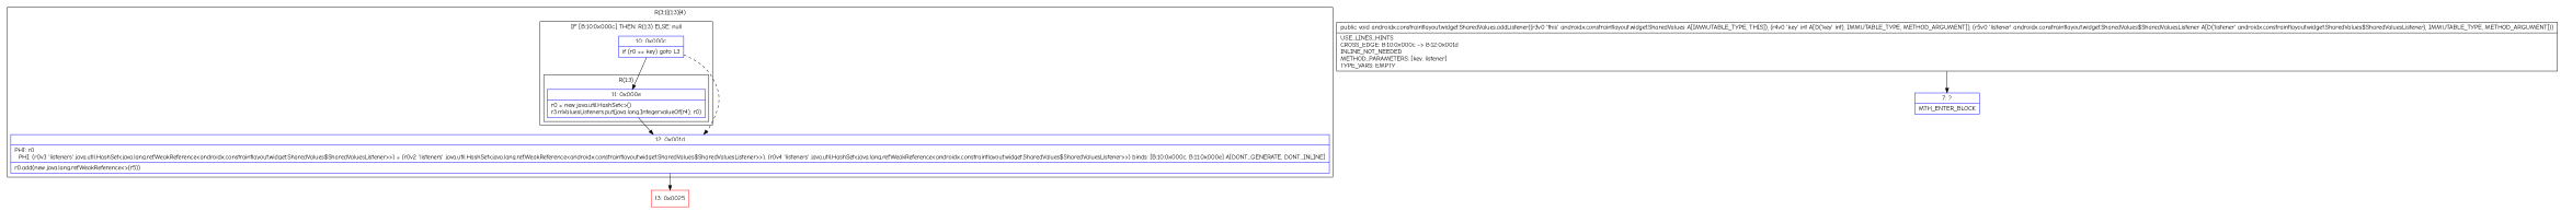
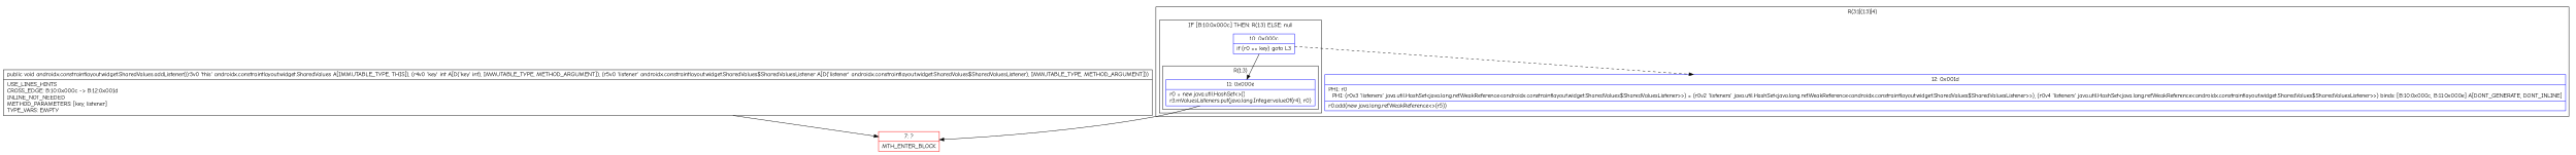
  digraph {
    fontname="Comic Neue"
    node [color=blue fontname="Comic Neue" shape=record]
    edge [fontname="Comic Neue"]
    n1 [label="{11\:\ 0x000e|r0 = new java.util.HashSet\<\>()\lr3.mValuesListeners.put(java.lang.Integer.valueOf(r4), r0)\l}"]
    n2 [label="{10\:\ 0x000c|if (r0 == key) goto L3\l}"]
    n3 [label="{12\:\ 0x001d|PHI: r0 \l  PHI: (r0v3 'listeners' java.util.HashSet\<java.lang.ref.WeakReference\<androidx.constraintlayout.widget.SharedValues$SharedValuesListener\>\>) = (r0v2 'listeners' java.util.HashSet\<java.lang.ref.WeakReference\<androidx.constraintlayout.widget.SharedValues$SharedValuesListener\>\>), (r0v4 'listeners' java.util.HashSet\<java.lang.ref.WeakReference\<androidx.constraintlayout.widget.SharedValues$SharedValuesListener\>\>) binds: [B:10:0x000c, B:11:0x000e] A[DONT_GENERATE, DONT_INLINE]\l|r0.add(new java.lang.ref.WeakReference\<\>(r5))\l}"]
-   n4 [color=red label="{13\:\ 0x0025}"]
-   n5 [label="{7\:\ ?|MTH_ENTER_BLOCK\l}"]
+   n5 [color=red label="{7\:\ ?|MTH_ENTER_BLOCK\l}"]
    n6 [label="{public void androidx.constraintlayout.widget.SharedValues.addListener((r3v0 'this' androidx.constraintlayout.widget.SharedValues A[IMMUTABLE_TYPE, THIS]), (r4v0 'key' int A[D('key' int), IMMUTABLE_TYPE, METHOD_ARGUMENT]), (r5v0 'listener' androidx.constraintlayout.widget.SharedValues$SharedValuesListener A[D('listener' androidx.constraintlayout.widget.SharedValues$SharedValuesListener), IMMUTABLE_TYPE, METHOD_ARGUMENT]))  | USE_LINES_HINTS\lCROSS_EDGE: B:10:0x000c \-\> B:12:0x001d\lINLINE_NOT_NEEDED\lMETHOD_PARAMETERS: [key, listener]\lTYPE_VARS: EMPTY\l}" color=""]
    subgraph cluster_1 {
      label="R(3:1|(1:3)|4)"
      n3
      subgraph cluster_2 {
        label="IF [B:10:0x000c] THEN: R(1:3) ELSE: null"
        n2
        subgraph cluster_3 {
          label="R(1:3)"
          n1
        }
      }
    }
-   n1 -> n3
+   n1 -> n5
    n2 -> n1
    n2 -> n3 [style=dashed]
-   n3 -> n4
    n6 -> n5
  }
